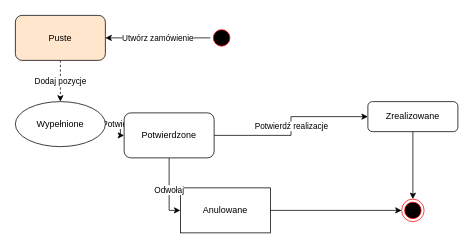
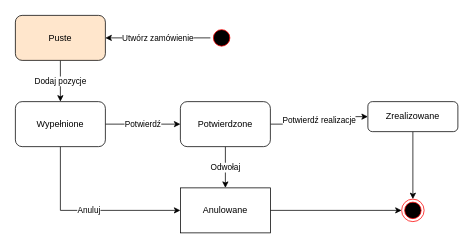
  <mxCell id="0" />
  <mxCell id="1" parent="0" />
  <mxCell id="2" value="Utwórz zamówienie" style="edgeStyle=orthogonalEdgeStyle;rounded=0;orthogonalLoop=1;jettySize=auto;html=1;" edge="1" parent="1" source="3" target="6"><mxGeometry relative="1" as="geometry" /></mxCell>
  <mxCell id="3" value="" style="ellipse;html=1;shape=startState;fillColor=#000000;strokeColor=#ff0000;" vertex="1" parent="1"><mxGeometry x="280" y="35" width="30" height="30" as="geometry" /></mxCell>
  <mxCell id="4" value="" style="ellipse;html=1;shape=endState;fillColor=#000000;strokeColor=#ff0000;" vertex="1" parent="1"><mxGeometry x="535" y="265" width="30" height="30" as="geometry" /></mxCell>
- <mxCell id="5" value="Dodaj pozycje" style="edgeStyle=orthogonalEdgeStyle;rounded=0;orthogonalLoop=1;jettySize=auto;html=1;dashed=1;" edge="1" parent="1" source="6" target="9"><mxGeometry relative="1" as="geometry" /></mxCell>
+ <mxCell id="5" value="Dodaj pozycje" style="edgeStyle=orthogonalEdgeStyle;rounded=0;orthogonalLoop=1;jettySize=auto;html=1;" edge="1" parent="1" source="6" target="9"><mxGeometry relative="1" as="geometry" /></mxCell>
  <mxCell id="6" value="Puste" style="rounded=1;whiteSpace=wrap;html=1;fillColor=#ffe6cc;" vertex="1" parent="1"><mxGeometry x="20" y="20" width="120" height="60" as="geometry" /></mxCell>
+ <mxCell id="7" value="Anuluj" style="edgeStyle=orthogonalEdgeStyle;rounded=0;orthogonalLoop=1;jettySize=auto;html=1;" edge="1" parent="1" source="9" target="11"><mxGeometry relative="1" as="geometry"><Array as="points"><mxPoint x="80" y="280" /></Array></mxGeometry></mxCell>
  <mxCell id="8" value="Potwierdź" style="edgeStyle=orthogonalEdgeStyle;rounded=0;orthogonalLoop=1;jettySize=auto;html=1;" edge="1" parent="1" source="9" target="14"><mxGeometry relative="1" as="geometry" /></mxCell>
- <mxCell id="9" value="Wypełnione" style="ellipse;whiteSpace=wrap;html=1;" vertex="1" parent="1"><mxGeometry x="20" y="135" width="120" height="60" as="geometry" /></mxCell>
+ <mxCell id="9" value="Wypełnione" style="rounded=1;whiteSpace=wrap;html=1;" vertex="1" parent="1"><mxGeometry x="20" y="135" width="120" height="60" as="geometry" /></mxCell>
  <mxCell id="10" style="edgeStyle=orthogonalEdgeStyle;rounded=0;orthogonalLoop=1;jettySize=auto;html=1;" edge="1" parent="1" source="11" target="4"><mxGeometry relative="1" as="geometry" /></mxCell>
  <mxCell id="11" value="Anulowane" style="whiteSpace=wrap;html=1;rounded=0;" vertex="1" parent="1"><mxGeometry x="240" y="250" width="120" height="60" as="geometry" /></mxCell>
  <mxCell id="12" value="Potwierdź realizacje" style="edgeStyle=orthogonalEdgeStyle;rounded=0;orthogonalLoop=1;jettySize=auto;html=1;" edge="1" parent="1" source="14" target="16"><mxGeometry relative="1" as="geometry" /></mxCell>
  <mxCell id="13" value="Odwołaj" style="edgeStyle=orthogonalEdgeStyle;rounded=0;orthogonalLoop=1;jettySize=auto;html=1;" edge="1" parent="1" source="14" target="11"><mxGeometry relative="1" as="geometry"><Array as="points"><mxPoint x="300" y="280" /></Array></mxGeometry></mxCell>
- <mxCell id="14" value="Potwierdzone" style="rounded=1;whiteSpace=wrap;html=1;" vertex="1" parent="1"><mxGeometry x="165" y="150" width="120" height="60" as="geometry" /></mxCell>
+ <mxCell id="14" value="Potwierdzone" style="rounded=1;whiteSpace=wrap;html=1;" vertex="1" parent="1"><mxGeometry x="240" y="135" width="120" height="60" as="geometry" /></mxCell>
  <mxCell id="15" style="edgeStyle=orthogonalEdgeStyle;rounded=0;orthogonalLoop=1;jettySize=auto;html=1;" edge="1" parent="1" source="16" target="4"><mxGeometry relative="1" as="geometry" /></mxCell>
  <mxCell id="16" value="Zrealizowane" style="rounded=1;whiteSpace=wrap;html=1;" vertex="1" parent="1"><mxGeometry x="490" y="135" width="120" height="40" as="geometry" /></mxCell>
